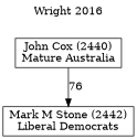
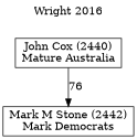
  digraph {
    label="Wright 2016"
    labelloc=t
    mclimit=10
    node [shape=box]
-   n1 [label="Mark M Stone (2442)\nLiberal Democrats"]
+   n1 [label="Mark M Stone (2442)\nMark Democrats"]
    n2 [label="John Cox (2440)\nMature Australia"]
    n2 -> n1 [label=76]
  }
